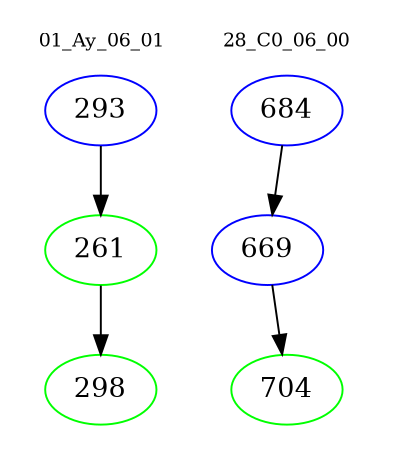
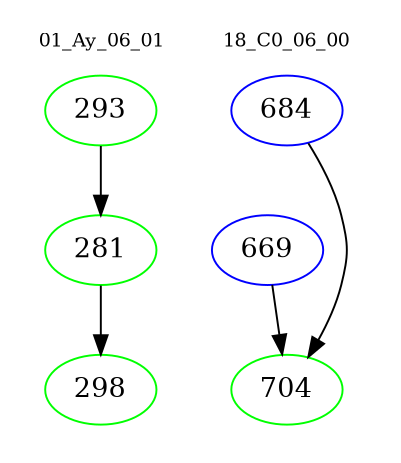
  digraph {
    node [color=blue]
    edge [color=black]
-   n1 [label=293]
-   n2 [color=green label=261]
+   n1 [color=green label=293]
+   n2 [color=green label=281]
    n3 [color=green label=298]
    n4 [label=684]
    n5 [label=669]
    n6 [color=green label=704]
    subgraph cluster_1 {
      color=white
      fontsize=10
      label="01_Ay_06_01"
      n1
      n2
      n3
    }
    subgraph cluster_2 {
      color=white
      fontsize=10
-     label="28_C0_06_00"
+     label="18_C0_06_00"
      n4
      n5
      n6
    }
    n1 -> n2
    n2 -> n3
-   n4 -> n5
+   n4 -> n6
    n5 -> n6
  }
